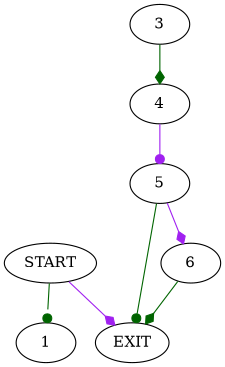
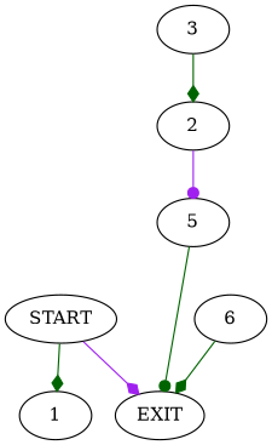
  digraph {
    edge [arrowhead=diamond color=darkgreen]
    n1 [label=START]
    1
    n3 [label=EXIT]
    5
    6
    3
-   4
-   n1 -> 1 [arrowhead=dot]
+   4 [label=2]
+   n1 -> 1
    n1 -> n3 [color=purple]
    5 -> n3 [arrowhead=dot]
-   5 -> 6 [color=purple]
    6 -> n3
    3 -> 4
    4 -> 5 [arrowhead=dot color=purple]
  }
